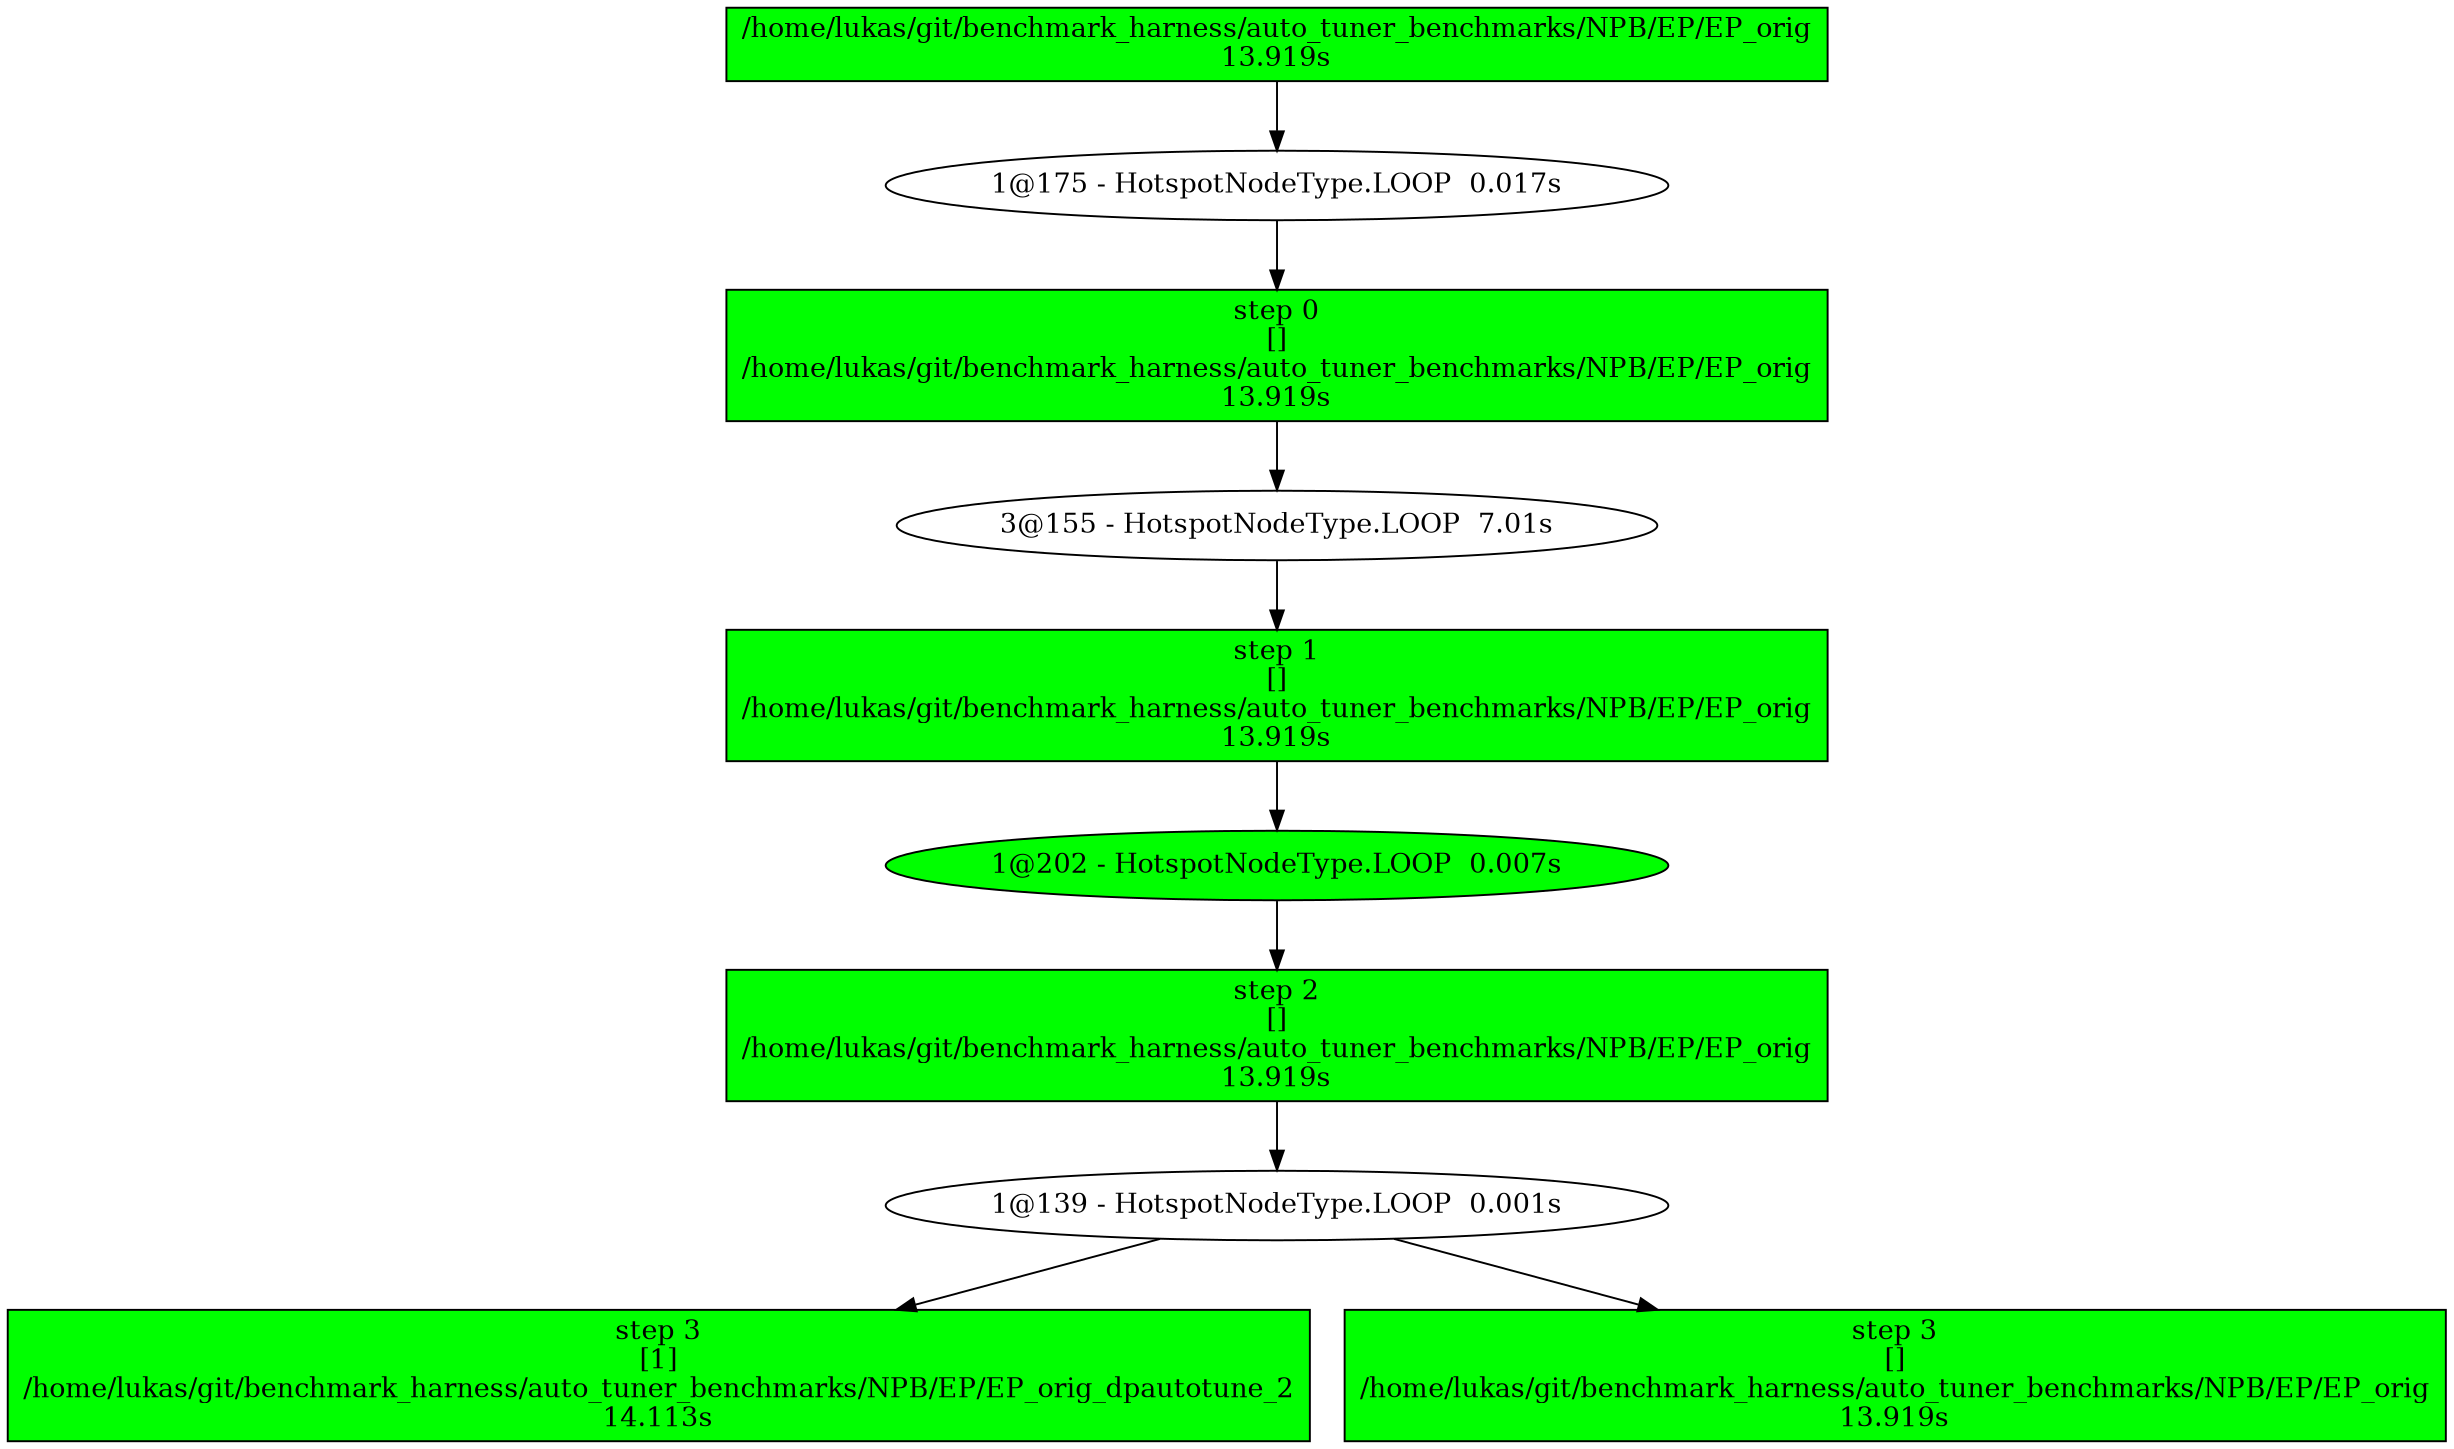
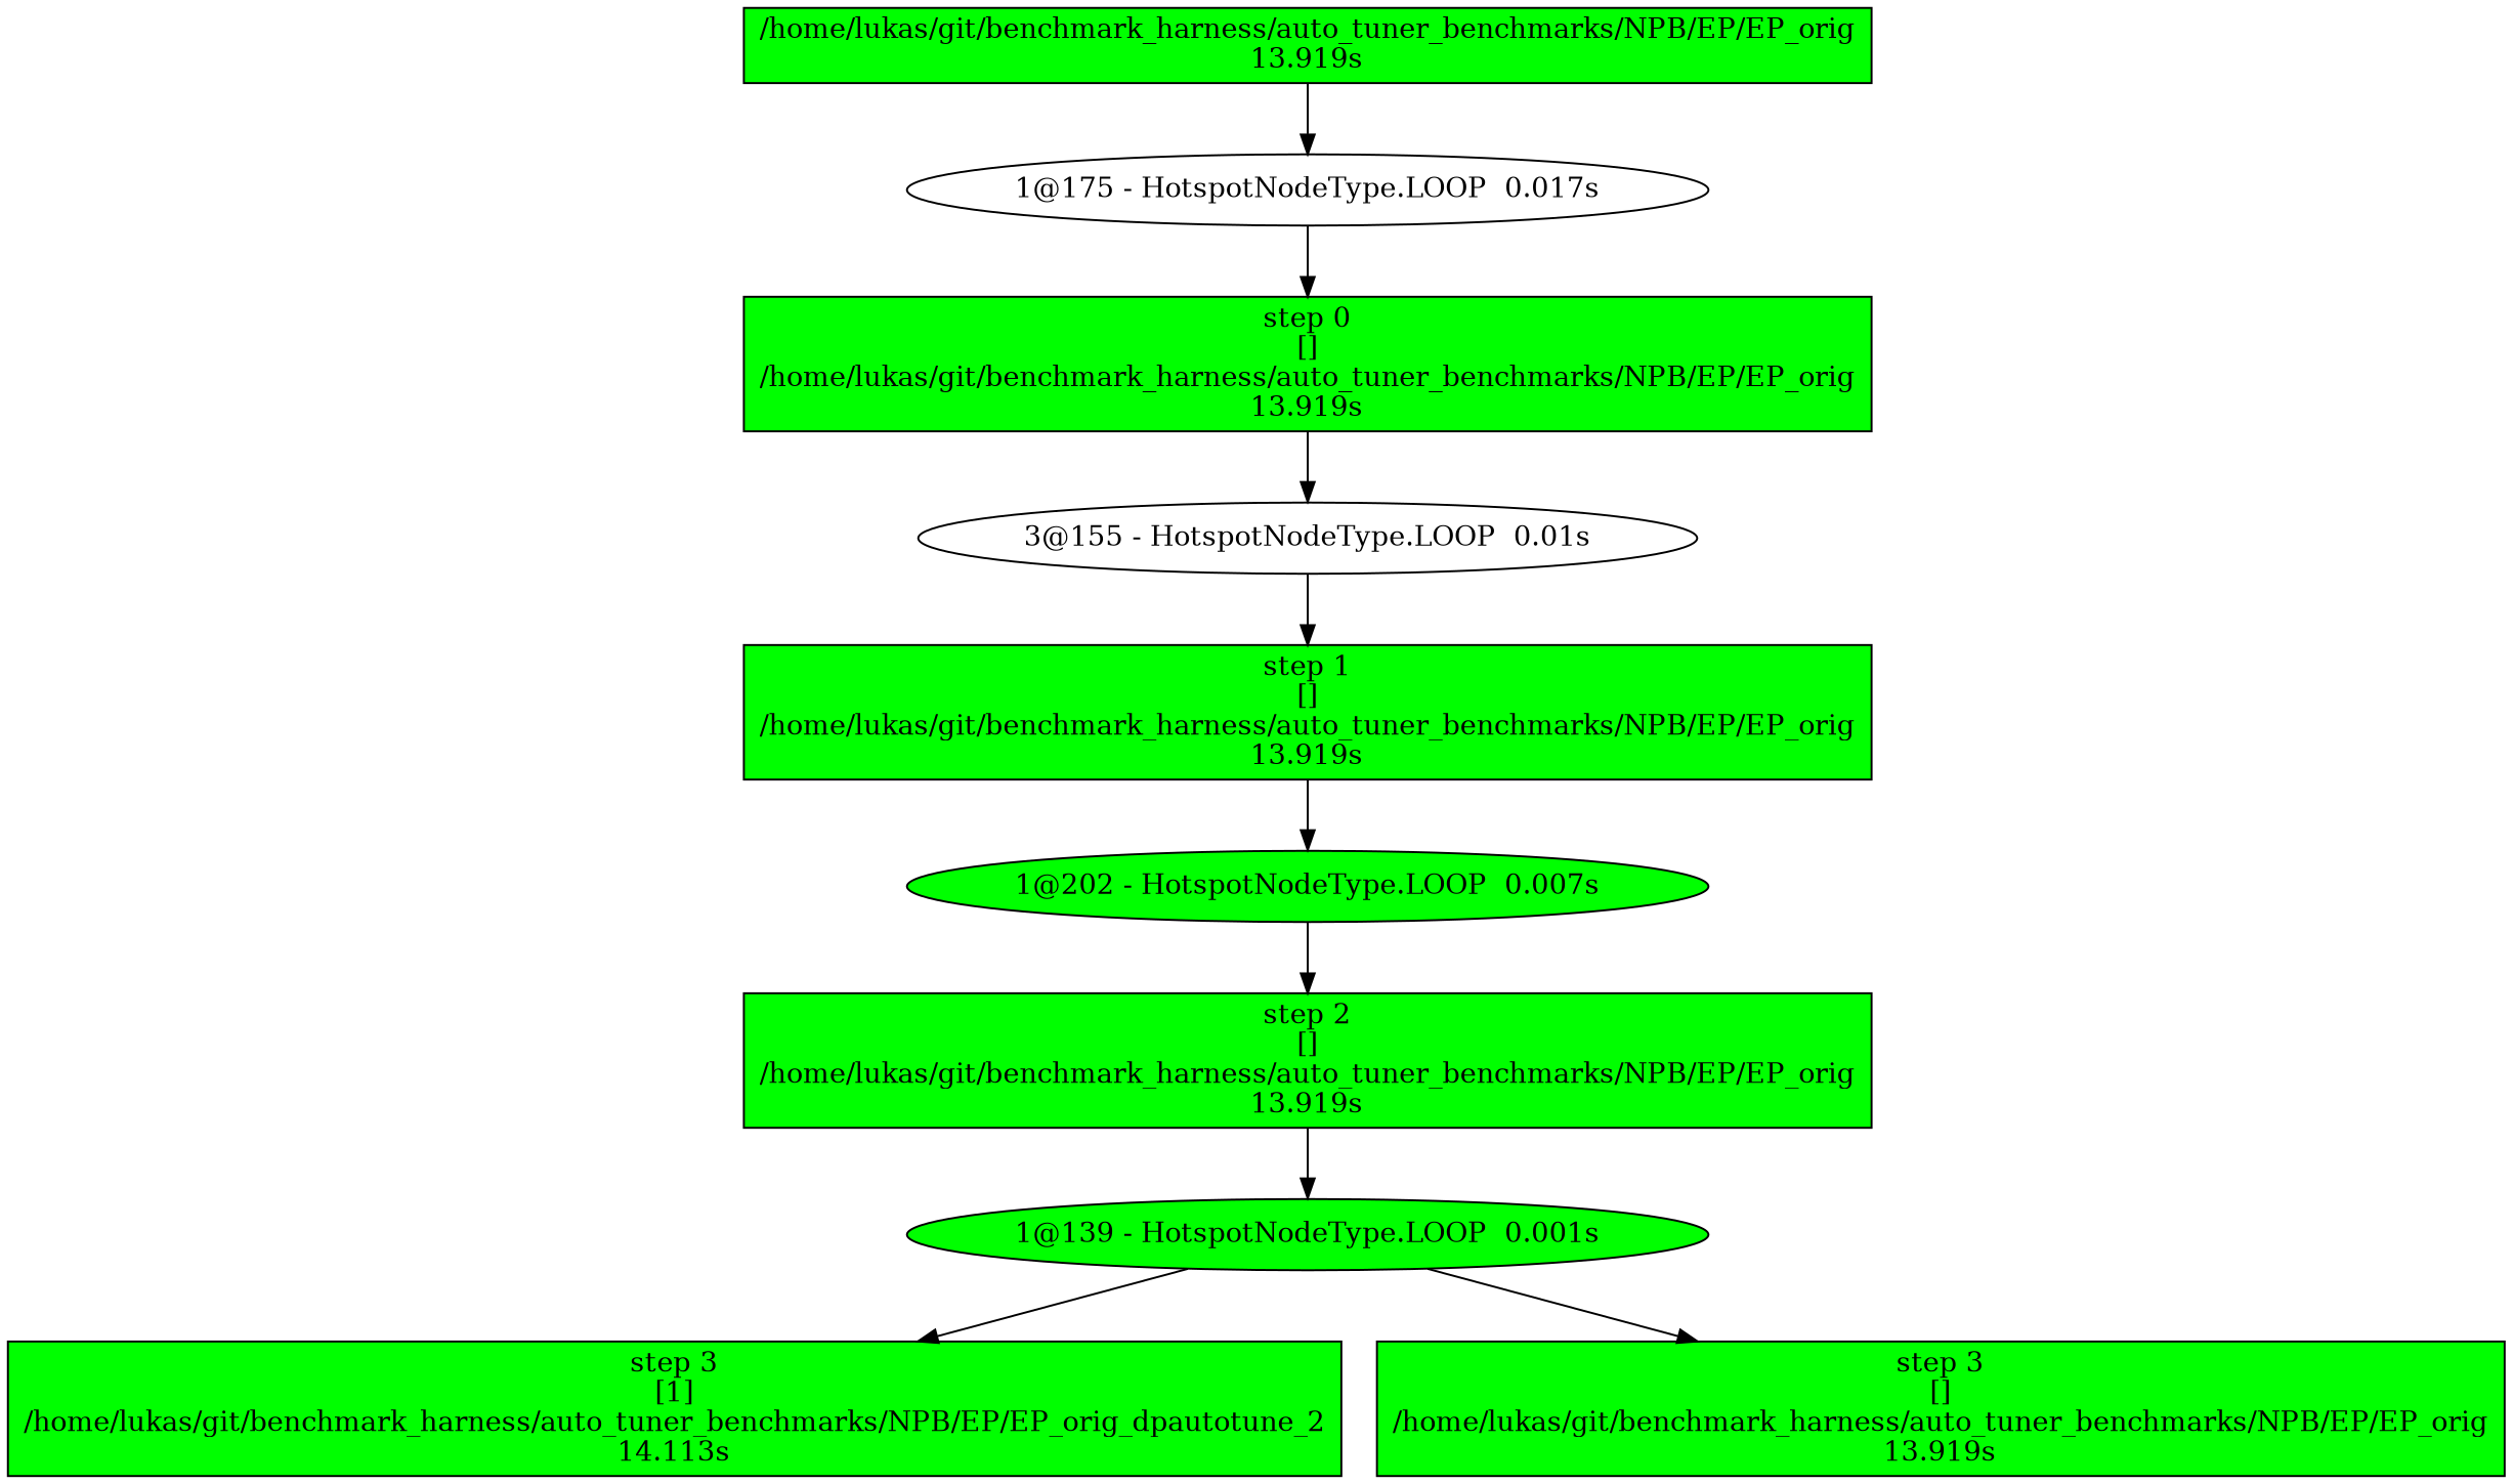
  strict digraph {
    node [color=black fillcolor=green style=filled shape=box]
    "1@175 - HotspotNodeType.LOOP  0.017s" [fillcolor=white shape=""]
    "/home/lukas/git/benchmark_harness/auto_tuner_benchmarks/NPB/EP/EP_orig\n13.919s"
    "step 0\n[]\n/home/lukas/git/benchmark_harness/auto_tuner_benchmarks/NPB/EP/EP_orig\n13.919s"
-   "3@155 - HotspotNodeType.LOOP  0.01s" [fillcolor=white label="3@155 - HotspotNodeType.LOOP  7.01s" shape=""]
+   "3@155 - HotspotNodeType.LOOP  0.01s" [fillcolor=white shape=""]
    "step 1\n[]\n/home/lukas/git/benchmark_harness/auto_tuner_benchmarks/NPB/EP/EP_orig\n13.919s"
    "1@202 - HotspotNodeType.LOOP  0.007s" [shape=""]
    "step 2\n[]\n/home/lukas/git/benchmark_harness/auto_tuner_benchmarks/NPB/EP/EP_orig\n13.919s"
-   "1@139 - HotspotNodeType.LOOP  0.001s" [fillcolor=white shape=""]
+   "1@139 - HotspotNodeType.LOOP  0.001s" [shape=""]
    "step 3\n[1]\n/home/lukas/git/benchmark_harness/auto_tuner_benchmarks/NPB/EP/EP_orig_dpautotune_2\n14.113s"
    "step 3\n[]\n/home/lukas/git/benchmark_harness/auto_tuner_benchmarks/NPB/EP/EP_orig\n13.919s"
    "1@175 - HotspotNodeType.LOOP  0.017s" -> "step 0\n[]\n/home/lukas/git/benchmark_harness/auto_tuner_benchmarks/NPB/EP/EP_orig\n13.919s"
    "/home/lukas/git/benchmark_harness/auto_tuner_benchmarks/NPB/EP/EP_orig\n13.919s" -> "1@175 - HotspotNodeType.LOOP  0.017s"
    "step 0\n[]\n/home/lukas/git/benchmark_harness/auto_tuner_benchmarks/NPB/EP/EP_orig\n13.919s" -> "3@155 - HotspotNodeType.LOOP  0.01s"
    "3@155 - HotspotNodeType.LOOP  0.01s" -> "step 1\n[]\n/home/lukas/git/benchmark_harness/auto_tuner_benchmarks/NPB/EP/EP_orig\n13.919s"
    "step 1\n[]\n/home/lukas/git/benchmark_harness/auto_tuner_benchmarks/NPB/EP/EP_orig\n13.919s" -> "1@202 - HotspotNodeType.LOOP  0.007s"
    "1@202 - HotspotNodeType.LOOP  0.007s" -> "step 2\n[]\n/home/lukas/git/benchmark_harness/auto_tuner_benchmarks/NPB/EP/EP_orig\n13.919s"
    "step 2\n[]\n/home/lukas/git/benchmark_harness/auto_tuner_benchmarks/NPB/EP/EP_orig\n13.919s" -> "1@139 - HotspotNodeType.LOOP  0.001s"
    "1@139 - HotspotNodeType.LOOP  0.001s" -> "step 3\n[1]\n/home/lukas/git/benchmark_harness/auto_tuner_benchmarks/NPB/EP/EP_orig_dpautotune_2\n14.113s"
    "1@139 - HotspotNodeType.LOOP  0.001s" -> "step 3\n[]\n/home/lukas/git/benchmark_harness/auto_tuner_benchmarks/NPB/EP/EP_orig\n13.919s"
  }
